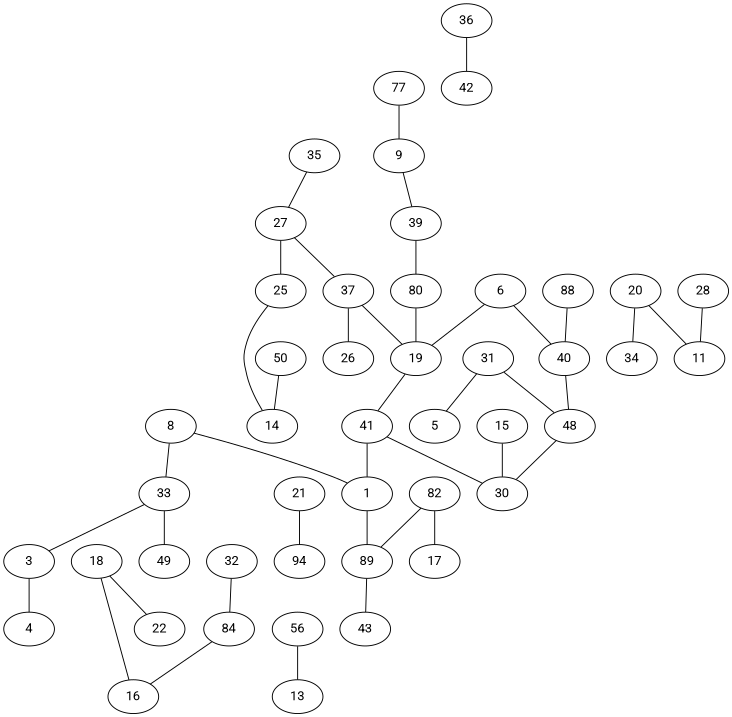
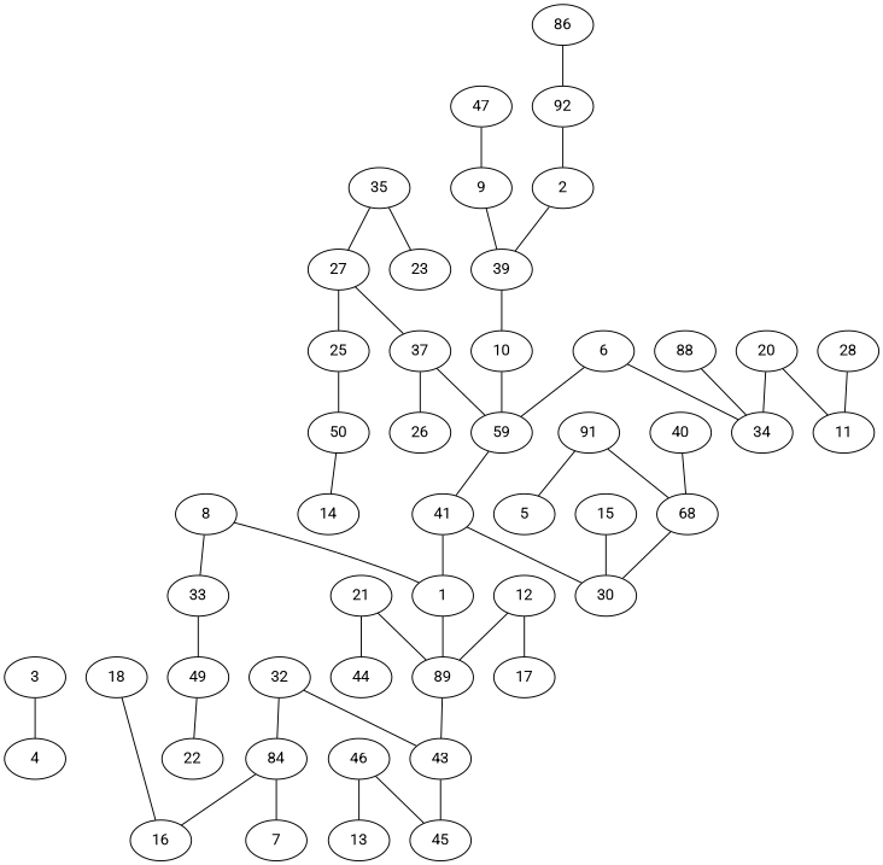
  graph {
    fontname=Roboto
    node [fontname=Roboto]
    edge [fontname=Roboto]
    n1 [label=89]
    1
    43
+   45
    21
-   44 [label=94]
+   44
    8
    33
    49
    3
    22
    4
-   12 [label=82]
+   12
    17
    41
    30
    32
    n18 [label=84]
+   7
    16
-   19
+   19 [label=59]
    37
    26
    6
    34
    27
    25
    50
    14
    15
-   48
-   31
+   48 [label=68]
+   31 [label=91]
    5
-   10 [label=80]
+   10
    35
+   23
    39
    n38 [label=88]
    20
    11
    28
    40
    18
-   46 [label=56]
+   46
    13
-   42
+   2
+   42 [label=92]
    9
-   47 [label=77]
-   36
+   47
+   36 [label=86]
    n1 -- 43
    1 -- n1
+   43 -- 45
+   21 -- n1
    21 -- 44
    8 -- 1
    8 -- 33
    33 -- 49
-   33 -- 3
-   18 -- 22
+   49 -- 22
    3 -- 4
    12 -- n1
    12 -- 17
    41 -- 1
    41 -- 30
+   32 -- 43
    32 -- n18
+   n18 -- 7
    n18 -- 16
    19 -- 41
    37 -- 19
    37 -- 26
    6 -- 19
-   6 -- 40
+   6 -- 34
    27 -- 37
    27 -- 25
-   25 -- 14
+   25 -- 50
    50 -- 14
    15 -- 30
    48 -- 30
    31 -- 48
    31 -- 5
    10 -- 19
    35 -- 27
+   35 -- 23
    39 -- 10
-   n38 -- 40
+   n38 -- 34
    20 -- 34
    20 -- 11
    28 -- 11
    40 -- 48
    18 -- 16
+   46 -- 45
    46 -- 13
+   2 -- 39
+   42 -- 2
    9 -- 39
    47 -- 9
    36 -- 42
  }
